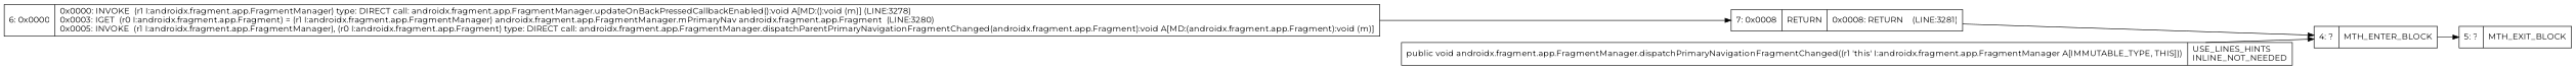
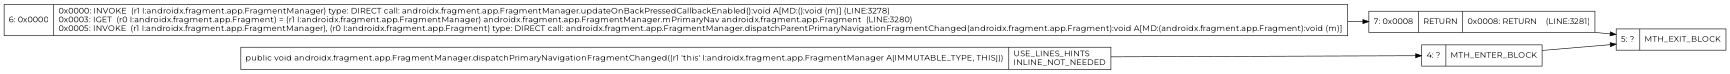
  digraph {
    fontname=Montserrat
    rankdir=LR
    node [fontname=Montserrat shape=record]
    edge [fontname=Montserrat]
    n1 [label="{4\:\ ?|MTH_ENTER_BLOCK\l}"]
    n2 [label="{5\:\ ?|MTH_EXIT_BLOCK\l}"]
    n3 [label="{6\:\ 0x0000|0x0000: INVOKE  (r1 I:androidx.fragment.app.FragmentManager) type: DIRECT call: androidx.fragment.app.FragmentManager.updateOnBackPressedCallbackEnabled():void A[MD:():void (m)] (LINE:3278)\l0x0003: IGET  (r0 I:androidx.fragment.app.Fragment) = (r1 I:androidx.fragment.app.FragmentManager) androidx.fragment.app.FragmentManager.mPrimaryNav androidx.fragment.app.Fragment  (LINE:3280)\l0x0005: INVOKE  (r1 I:androidx.fragment.app.FragmentManager), (r0 I:androidx.fragment.app.Fragment) type: DIRECT call: androidx.fragment.app.FragmentManager.dispatchParentPrimaryNavigationFragmentChanged(androidx.fragment.app.Fragment):void A[MD:(androidx.fragment.app.Fragment):void (m)]\l}"]
    n4 [label="{7\:\ 0x0008|RETURN\l|0x0008: RETURN    (LINE:3281)\l}"]
    n5 [label="{public void androidx.fragment.app.FragmentManager.dispatchPrimaryNavigationFragmentChanged((r1 'this' I:androidx.fragment.app.FragmentManager A[IMMUTABLE_TYPE, THIS]))  | USE_LINES_HINTS\lINLINE_NOT_NEEDED\l}"]
    n1 -> n2
    n3 -> n4
-   n4 -> n1
+   n4 -> n2
    n5 -> n1
  }
